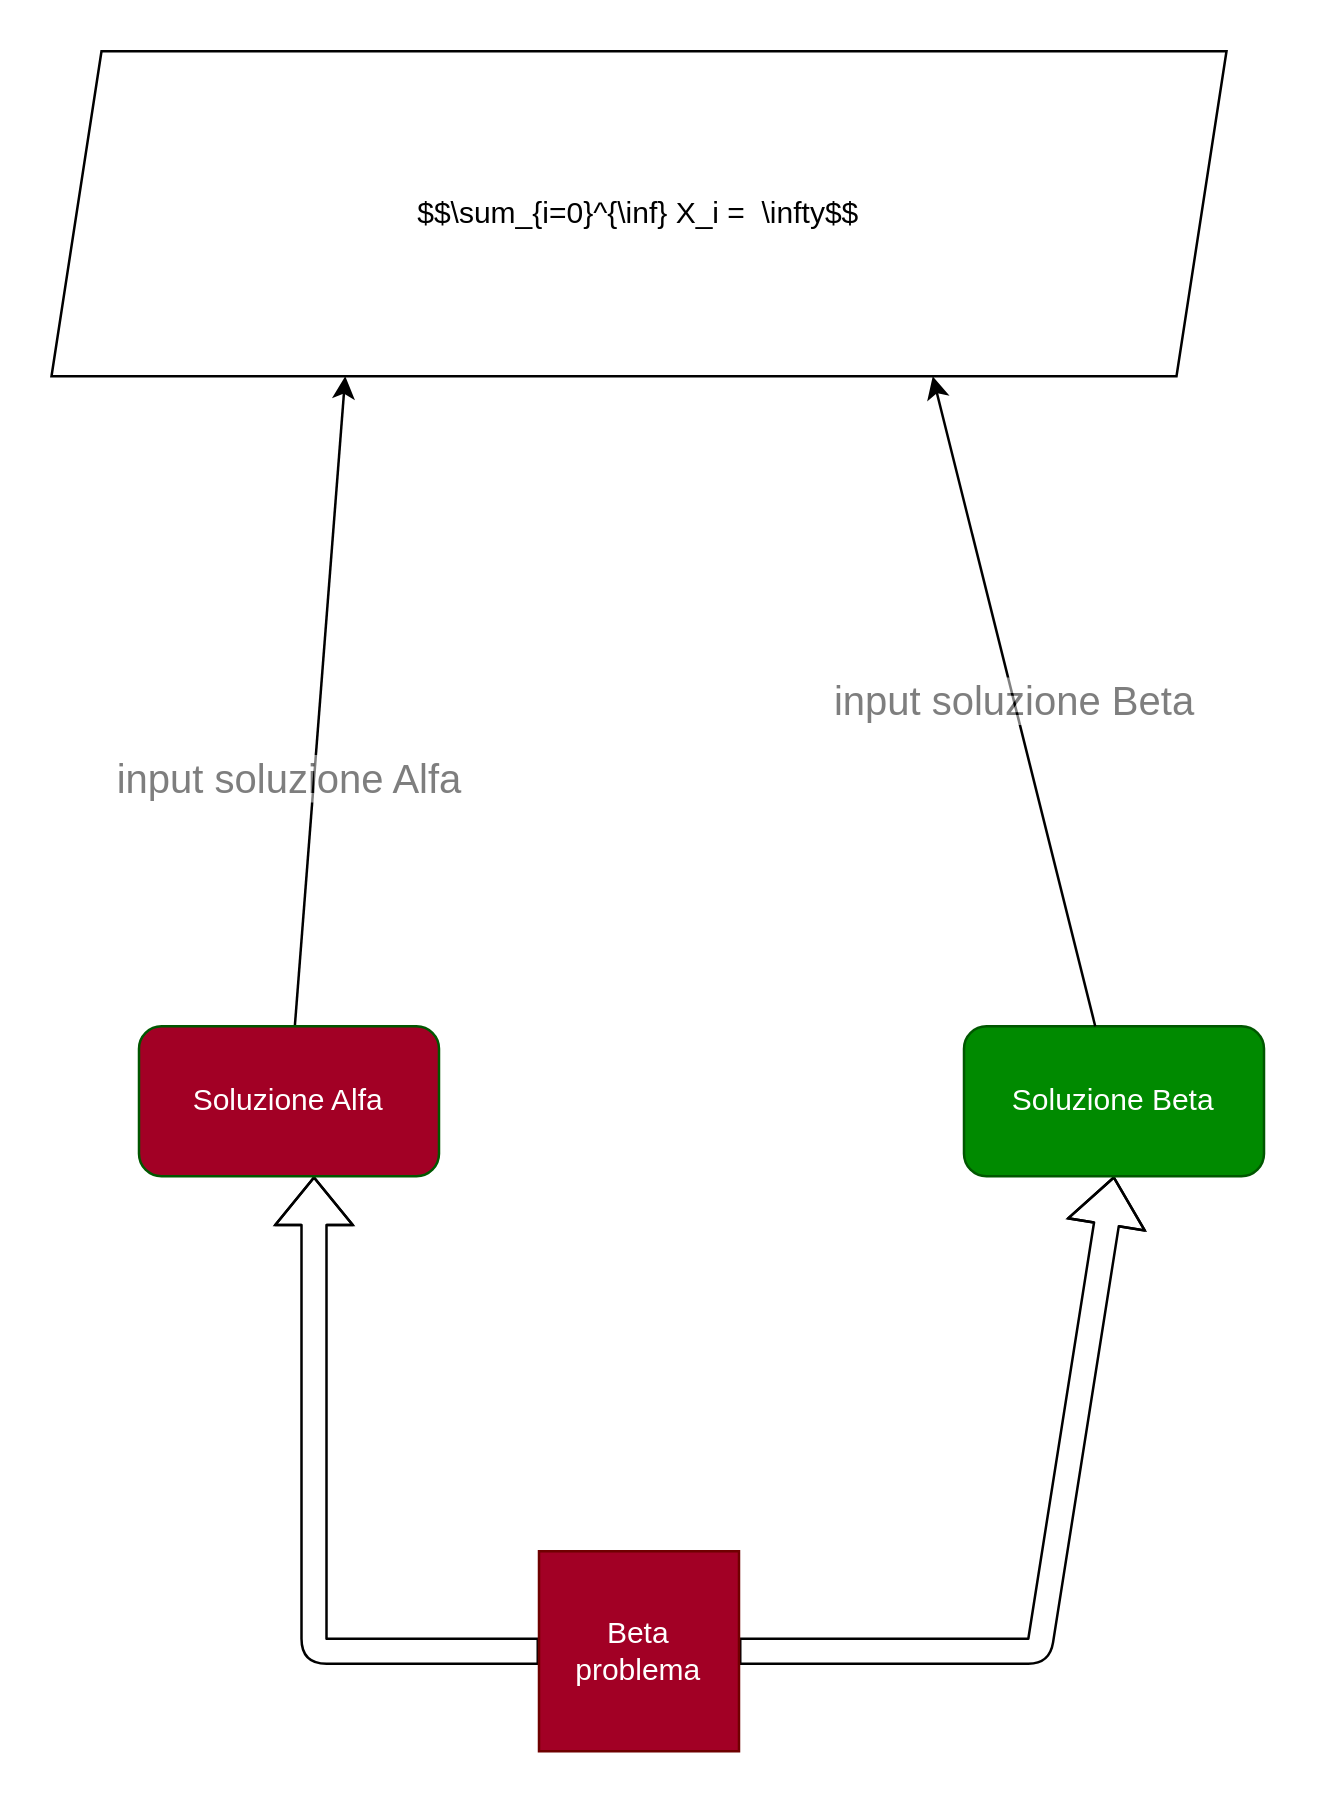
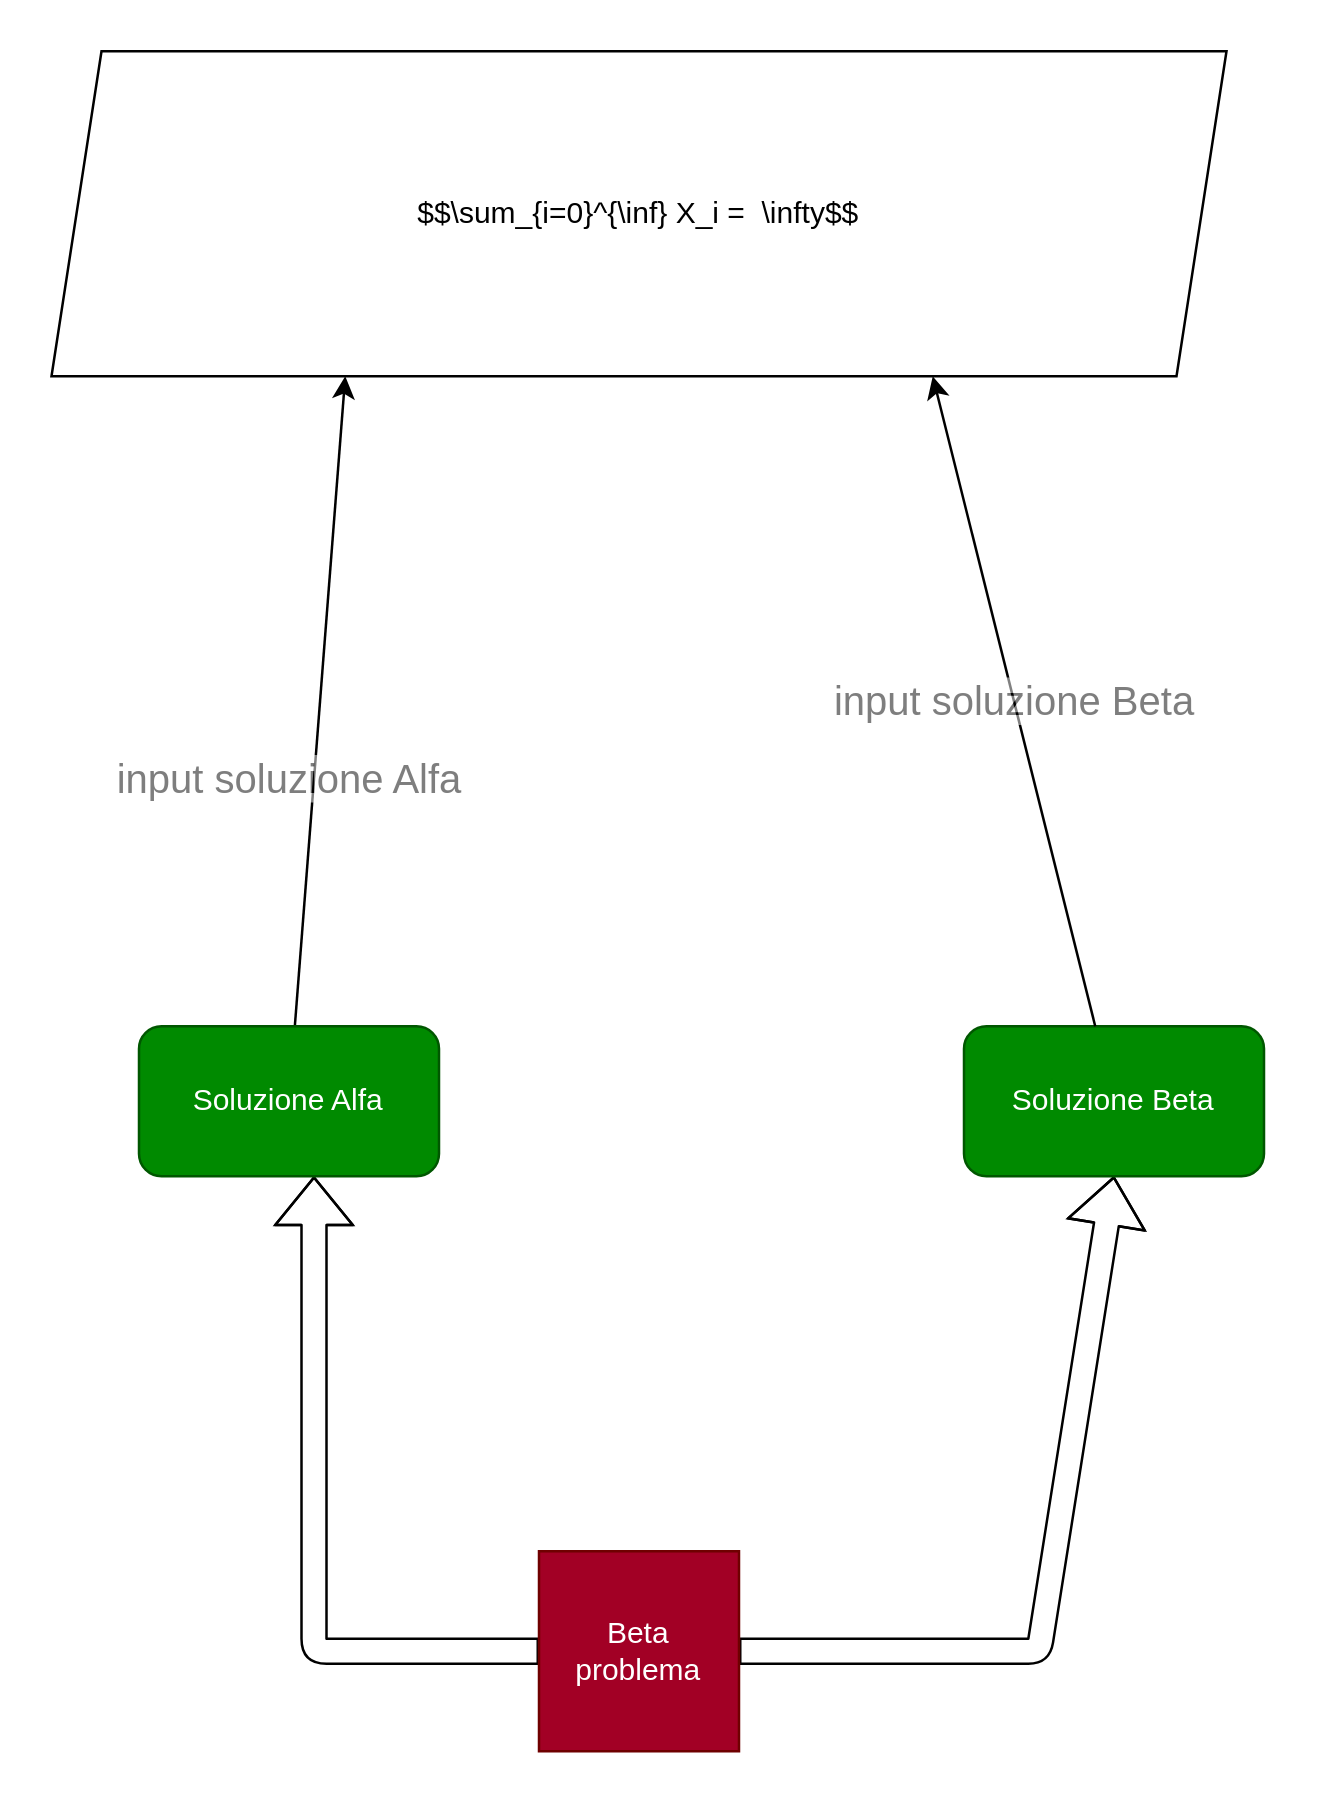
  <mxCell id="0" />
  <mxCell id="1" parent="0" />
  <mxCell id="2" style="edgeStyle=none;shape=flexArrow;html=1;entryX=1;entryY=1;entryDx=0;entryDy=0;" edge="1" parent="1" source="4"><mxGeometry relative="1" as="geometry"><mxPoint x="125" y="470" as="targetPoint" /><Array as="points"><mxPoint x="125" y="660" /></Array></mxGeometry></mxCell>
  <mxCell id="3" style="edgeStyle=none;shape=flexArrow;html=1;entryX=0.5;entryY=1;entryDx=0;entryDy=0;" edge="1" parent="1" source="4" target="7"><mxGeometry relative="1" as="geometry"><mxPoint x="445" y="660" as="targetPoint" /><Array as="points"><mxPoint x="415" y="660" /></Array></mxGeometry></mxCell>
  <mxCell id="4" value="Beta problema" style="whiteSpace=wrap;html=1;aspect=fixed;fillColor=#a20025;fontColor=#ffffff;strokeColor=#6F0000;" vertex="1" parent="1"><mxGeometry x="215" y="620" width="80" height="80" as="geometry" /></mxCell>
  <mxCell id="5" value="input soluzione Alfa" style="edgeStyle=none;html=1;entryX=0.25;entryY=1;entryDx=0;entryDy=0;fontSize=16;textOpacity=50;" edge="1" parent="1" source="6" target="9"><mxGeometry x="-0.237" y="10" relative="1" as="geometry"><mxPoint as="offset" /></mxGeometry></mxCell>
- <mxCell id="6" value="Soluzione Alfa" style="rounded=1;whiteSpace=wrap;html=1;fillColor=#a20025;fontColor=#ffffff;strokeColor=#005700;" vertex="1" parent="1"><mxGeometry x="55" y="410" width="120" height="60" as="geometry" /></mxCell>
+ <mxCell id="6" value="Soluzione Alfa" style="rounded=1;whiteSpace=wrap;html=1;fillColor=#008a00;fontColor=#ffffff;strokeColor=#005700;" vertex="1" parent="1"><mxGeometry x="55" y="410" width="120" height="60" as="geometry" /></mxCell>
  <mxCell id="7" value="Soluzione Beta" style="rounded=1;whiteSpace=wrap;html=1;fillColor=#008a00;fontColor=#ffffff;strokeColor=#005700;" vertex="1" parent="1"><mxGeometry x="385" y="410" width="120" height="60" as="geometry" /></mxCell>
  <mxCell id="8" value="input soluzione Beta" style="edgeStyle=none;html=1;entryX=0.75;entryY=1;entryDx=0;entryDy=0;fontSize=16;textOpacity=50;" edge="1" parent="1" source="7" target="9"><mxGeometry relative="1" as="geometry" /></mxCell>
  <mxCell id="9" value="$$\sum_{i=0}^{\inf} X_i =&amp;nbsp; \infty$$" style="shape=parallelogram;perimeter=parallelogramPerimeter;whiteSpace=wrap;html=1;fixedSize=1;" vertex="1" parent="1"><mxGeometry x="20" y="20" width="470" height="130" as="geometry" /></mxCell>
